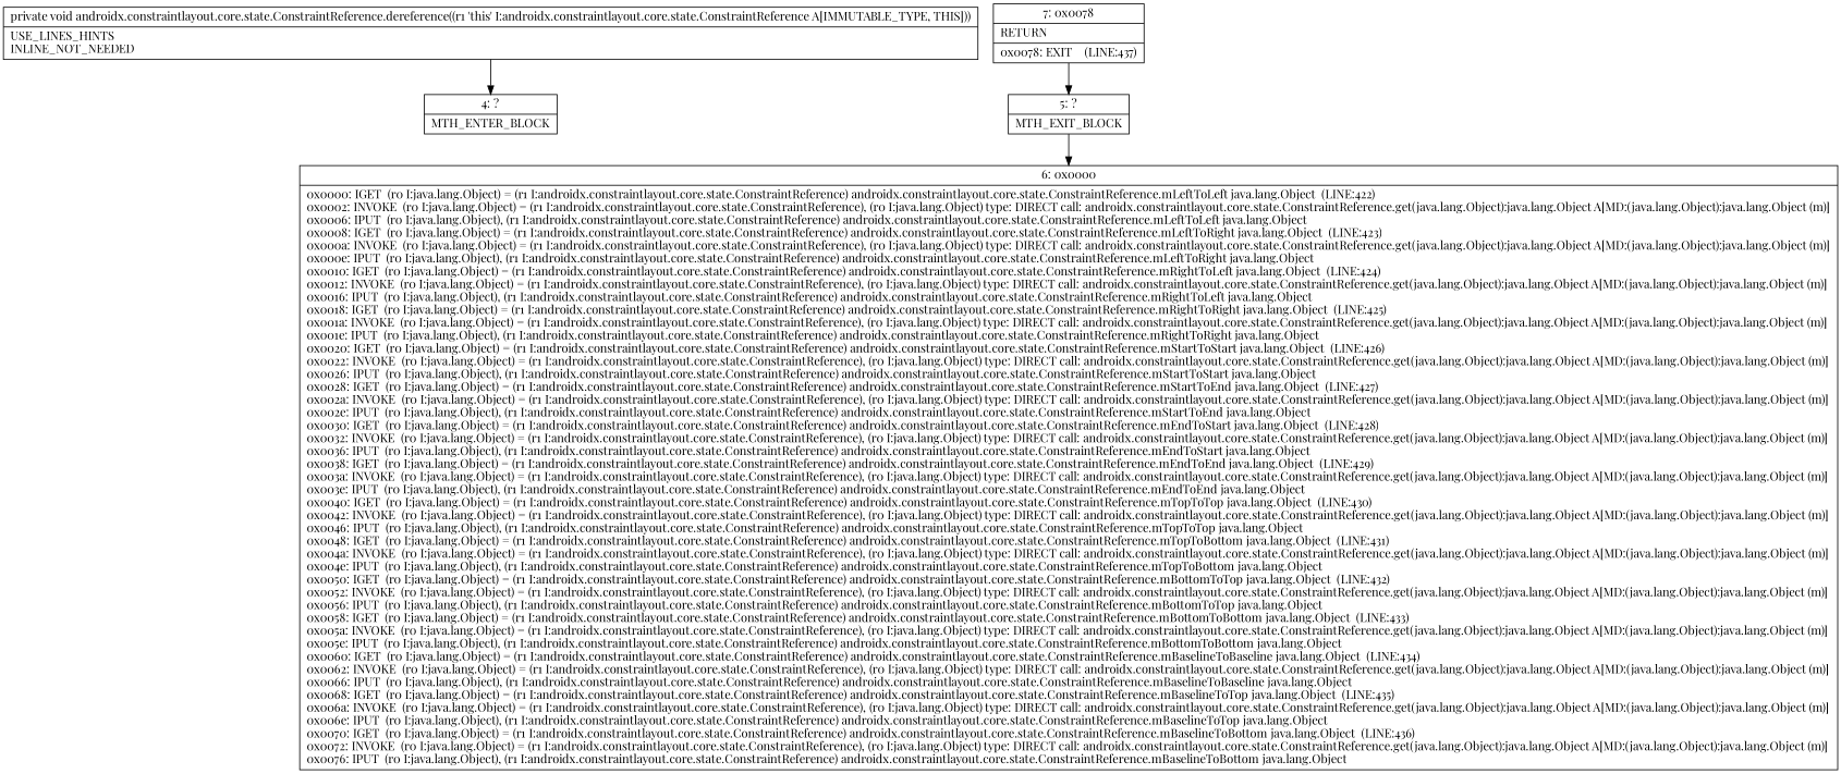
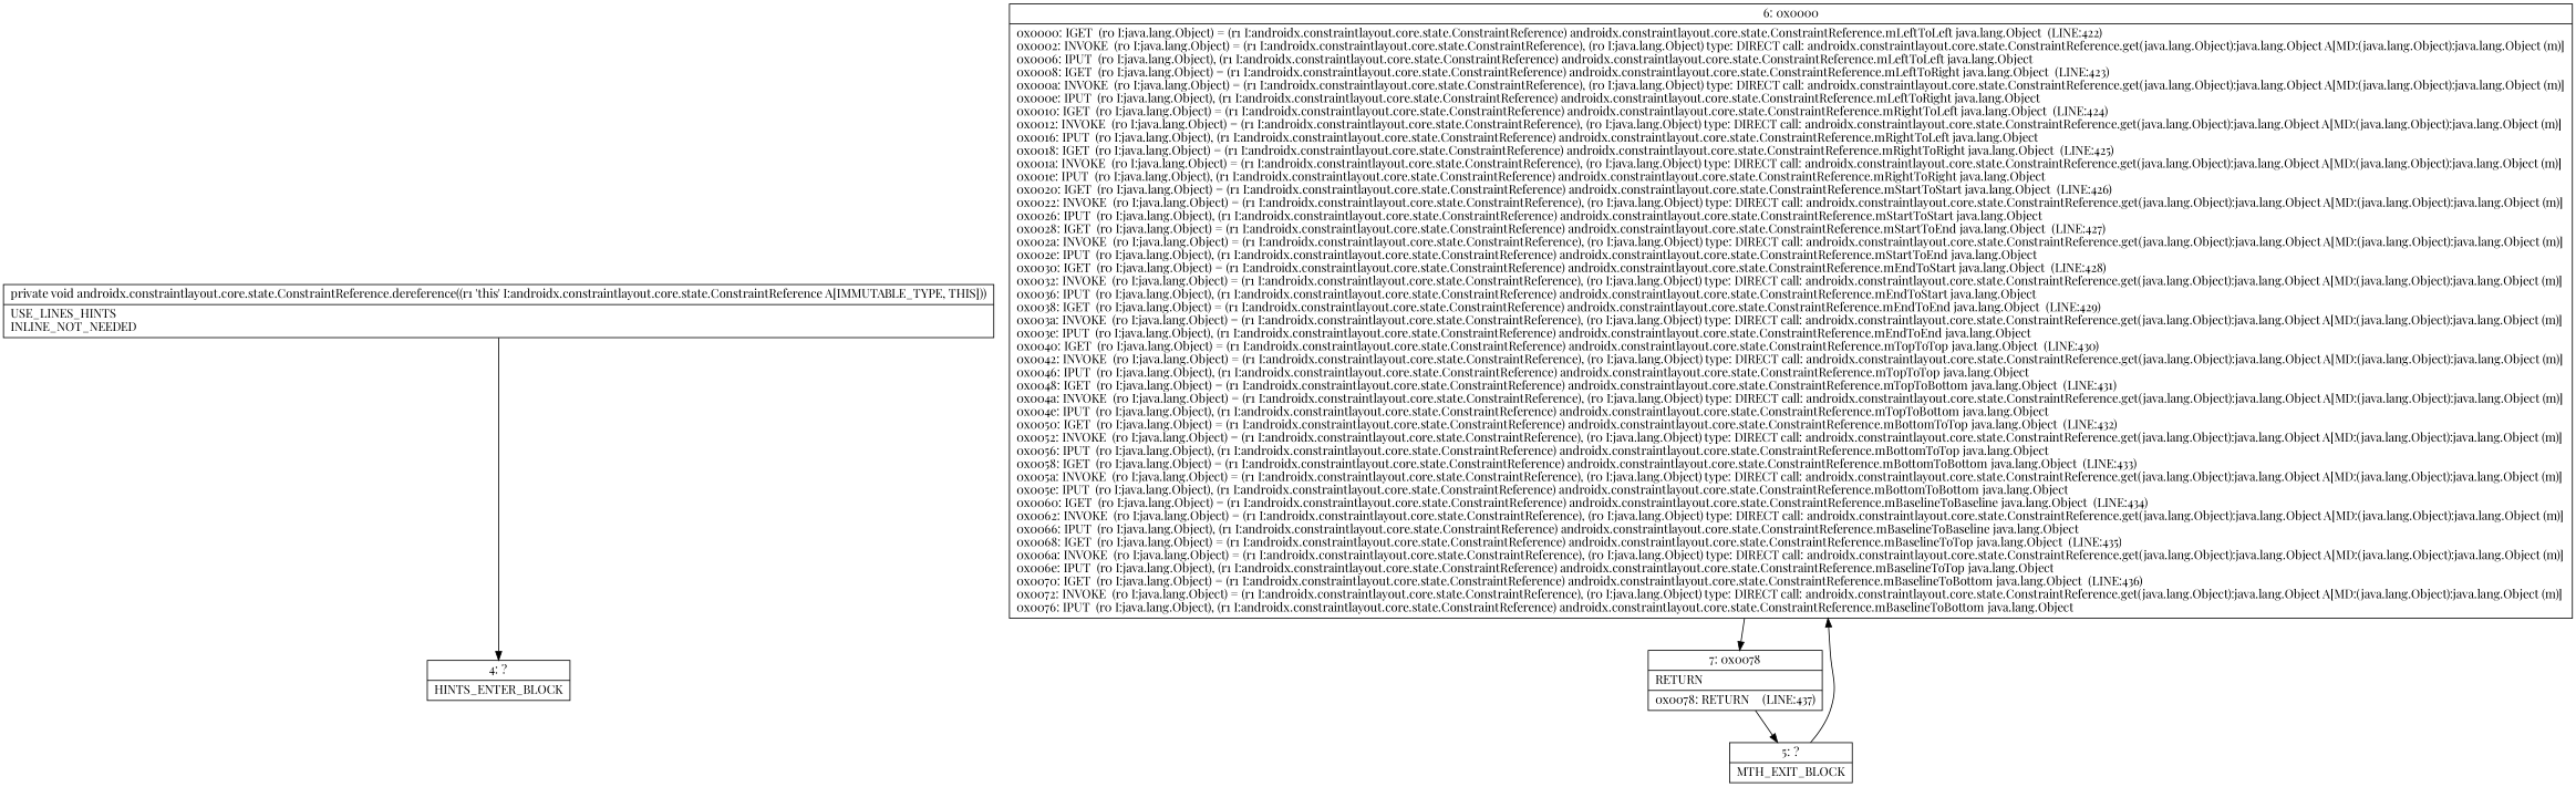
  digraph {
    fontname="Playfair Display"
    node [fontname="Playfair Display" shape=record]
    edge [fontname="Playfair Display"]
-   n1 [label="{4\:\ ?|MTH_ENTER_BLOCK\l}"]
+   n1 [label="{4\:\ ?|HINTS_ENTER_BLOCK\l}"]
    n2 [label="{6\:\ 0x0000|0x0000: IGET  (r0 I:java.lang.Object) = (r1 I:androidx.constraintlayout.core.state.ConstraintReference) androidx.constraintlayout.core.state.ConstraintReference.mLeftToLeft java.lang.Object  (LINE:422)\l0x0002: INVOKE  (r0 I:java.lang.Object) = (r1 I:androidx.constraintlayout.core.state.ConstraintReference), (r0 I:java.lang.Object) type: DIRECT call: androidx.constraintlayout.core.state.ConstraintReference.get(java.lang.Object):java.lang.Object A[MD:(java.lang.Object):java.lang.Object (m)]\l0x0006: IPUT  (r0 I:java.lang.Object), (r1 I:androidx.constraintlayout.core.state.ConstraintReference) androidx.constraintlayout.core.state.ConstraintReference.mLeftToLeft java.lang.Object \l0x0008: IGET  (r0 I:java.lang.Object) = (r1 I:androidx.constraintlayout.core.state.ConstraintReference) androidx.constraintlayout.core.state.ConstraintReference.mLeftToRight java.lang.Object  (LINE:423)\l0x000a: INVOKE  (r0 I:java.lang.Object) = (r1 I:androidx.constraintlayout.core.state.ConstraintReference), (r0 I:java.lang.Object) type: DIRECT call: androidx.constraintlayout.core.state.ConstraintReference.get(java.lang.Object):java.lang.Object A[MD:(java.lang.Object):java.lang.Object (m)]\l0x000e: IPUT  (r0 I:java.lang.Object), (r1 I:androidx.constraintlayout.core.state.ConstraintReference) androidx.constraintlayout.core.state.ConstraintReference.mLeftToRight java.lang.Object \l0x0010: IGET  (r0 I:java.lang.Object) = (r1 I:androidx.constraintlayout.core.state.ConstraintReference) androidx.constraintlayout.core.state.ConstraintReference.mRightToLeft java.lang.Object  (LINE:424)\l0x0012: INVOKE  (r0 I:java.lang.Object) = (r1 I:androidx.constraintlayout.core.state.ConstraintReference), (r0 I:java.lang.Object) type: DIRECT call: androidx.constraintlayout.core.state.ConstraintReference.get(java.lang.Object):java.lang.Object A[MD:(java.lang.Object):java.lang.Object (m)]\l0x0016: IPUT  (r0 I:java.lang.Object), (r1 I:androidx.constraintlayout.core.state.ConstraintReference) androidx.constraintlayout.core.state.ConstraintReference.mRightToLeft java.lang.Object \l0x0018: IGET  (r0 I:java.lang.Object) = (r1 I:androidx.constraintlayout.core.state.ConstraintReference) androidx.constraintlayout.core.state.ConstraintReference.mRightToRight java.lang.Object  (LINE:425)\l0x001a: INVOKE  (r0 I:java.lang.Object) = (r1 I:androidx.constraintlayout.core.state.ConstraintReference), (r0 I:java.lang.Object) type: DIRECT call: androidx.constraintlayout.core.state.ConstraintReference.get(java.lang.Object):java.lang.Object A[MD:(java.lang.Object):java.lang.Object (m)]\l0x001e: IPUT  (r0 I:java.lang.Object), (r1 I:androidx.constraintlayout.core.state.ConstraintReference) androidx.constraintlayout.core.state.ConstraintReference.mRightToRight java.lang.Object \l0x0020: IGET  (r0 I:java.lang.Object) = (r1 I:androidx.constraintlayout.core.state.ConstraintReference) androidx.constraintlayout.core.state.ConstraintReference.mStartToStart java.lang.Object  (LINE:426)\l0x0022: INVOKE  (r0 I:java.lang.Object) = (r1 I:androidx.constraintlayout.core.state.ConstraintReference), (r0 I:java.lang.Object) type: DIRECT call: androidx.constraintlayout.core.state.ConstraintReference.get(java.lang.Object):java.lang.Object A[MD:(java.lang.Object):java.lang.Object (m)]\l0x0026: IPUT  (r0 I:java.lang.Object), (r1 I:androidx.constraintlayout.core.state.ConstraintReference) androidx.constraintlayout.core.state.ConstraintReference.mStartToStart java.lang.Object \l0x0028: IGET  (r0 I:java.lang.Object) = (r1 I:androidx.constraintlayout.core.state.ConstraintReference) androidx.constraintlayout.core.state.ConstraintReference.mStartToEnd java.lang.Object  (LINE:427)\l0x002a: INVOKE  (r0 I:java.lang.Object) = (r1 I:androidx.constraintlayout.core.state.ConstraintReference), (r0 I:java.lang.Object) type: DIRECT call: androidx.constraintlayout.core.state.ConstraintReference.get(java.lang.Object):java.lang.Object A[MD:(java.lang.Object):java.lang.Object (m)]\l0x002e: IPUT  (r0 I:java.lang.Object), (r1 I:androidx.constraintlayout.core.state.ConstraintReference) androidx.constraintlayout.core.state.ConstraintReference.mStartToEnd java.lang.Object \l0x0030: IGET  (r0 I:java.lang.Object) = (r1 I:androidx.constraintlayout.core.state.ConstraintReference) androidx.constraintlayout.core.state.ConstraintReference.mEndToStart java.lang.Object  (LINE:428)\l0x0032: INVOKE  (r0 I:java.lang.Object) = (r1 I:androidx.constraintlayout.core.state.ConstraintReference), (r0 I:java.lang.Object) type: DIRECT call: androidx.constraintlayout.core.state.ConstraintReference.get(java.lang.Object):java.lang.Object A[MD:(java.lang.Object):java.lang.Object (m)]\l0x0036: IPUT  (r0 I:java.lang.Object), (r1 I:androidx.constraintlayout.core.state.ConstraintReference) androidx.constraintlayout.core.state.ConstraintReference.mEndToStart java.lang.Object \l0x0038: IGET  (r0 I:java.lang.Object) = (r1 I:androidx.constraintlayout.core.state.ConstraintReference) androidx.constraintlayout.core.state.ConstraintReference.mEndToEnd java.lang.Object  (LINE:429)\l0x003a: INVOKE  (r0 I:java.lang.Object) = (r1 I:androidx.constraintlayout.core.state.ConstraintReference), (r0 I:java.lang.Object) type: DIRECT call: androidx.constraintlayout.core.state.ConstraintReference.get(java.lang.Object):java.lang.Object A[MD:(java.lang.Object):java.lang.Object (m)]\l0x003e: IPUT  (r0 I:java.lang.Object), (r1 I:androidx.constraintlayout.core.state.ConstraintReference) androidx.constraintlayout.core.state.ConstraintReference.mEndToEnd java.lang.Object \l0x0040: IGET  (r0 I:java.lang.Object) = (r1 I:androidx.constraintlayout.core.state.ConstraintReference) androidx.constraintlayout.core.state.ConstraintReference.mTopToTop java.lang.Object  (LINE:430)\l0x0042: INVOKE  (r0 I:java.lang.Object) = (r1 I:androidx.constraintlayout.core.state.ConstraintReference), (r0 I:java.lang.Object) type: DIRECT call: androidx.constraintlayout.core.state.ConstraintReference.get(java.lang.Object):java.lang.Object A[MD:(java.lang.Object):java.lang.Object (m)]\l0x0046: IPUT  (r0 I:java.lang.Object), (r1 I:androidx.constraintlayout.core.state.ConstraintReference) androidx.constraintlayout.core.state.ConstraintReference.mTopToTop java.lang.Object \l0x0048: IGET  (r0 I:java.lang.Object) = (r1 I:androidx.constraintlayout.core.state.ConstraintReference) androidx.constraintlayout.core.state.ConstraintReference.mTopToBottom java.lang.Object  (LINE:431)\l0x004a: INVOKE  (r0 I:java.lang.Object) = (r1 I:androidx.constraintlayout.core.state.ConstraintReference), (r0 I:java.lang.Object) type: DIRECT call: androidx.constraintlayout.core.state.ConstraintReference.get(java.lang.Object):java.lang.Object A[MD:(java.lang.Object):java.lang.Object (m)]\l0x004e: IPUT  (r0 I:java.lang.Object), (r1 I:androidx.constraintlayout.core.state.ConstraintReference) androidx.constraintlayout.core.state.ConstraintReference.mTopToBottom java.lang.Object \l0x0050: IGET  (r0 I:java.lang.Object) = (r1 I:androidx.constraintlayout.core.state.ConstraintReference) androidx.constraintlayout.core.state.ConstraintReference.mBottomToTop java.lang.Object  (LINE:432)\l0x0052: INVOKE  (r0 I:java.lang.Object) = (r1 I:androidx.constraintlayout.core.state.ConstraintReference), (r0 I:java.lang.Object) type: DIRECT call: androidx.constraintlayout.core.state.ConstraintReference.get(java.lang.Object):java.lang.Object A[MD:(java.lang.Object):java.lang.Object (m)]\l0x0056: IPUT  (r0 I:java.lang.Object), (r1 I:androidx.constraintlayout.core.state.ConstraintReference) androidx.constraintlayout.core.state.ConstraintReference.mBottomToTop java.lang.Object \l0x0058: IGET  (r0 I:java.lang.Object) = (r1 I:androidx.constraintlayout.core.state.ConstraintReference) androidx.constraintlayout.core.state.ConstraintReference.mBottomToBottom java.lang.Object  (LINE:433)\l0x005a: INVOKE  (r0 I:java.lang.Object) = (r1 I:androidx.constraintlayout.core.state.ConstraintReference), (r0 I:java.lang.Object) type: DIRECT call: androidx.constraintlayout.core.state.ConstraintReference.get(java.lang.Object):java.lang.Object A[MD:(java.lang.Object):java.lang.Object (m)]\l0x005e: IPUT  (r0 I:java.lang.Object), (r1 I:androidx.constraintlayout.core.state.ConstraintReference) androidx.constraintlayout.core.state.ConstraintReference.mBottomToBottom java.lang.Object \l0x0060: IGET  (r0 I:java.lang.Object) = (r1 I:androidx.constraintlayout.core.state.ConstraintReference) androidx.constraintlayout.core.state.ConstraintReference.mBaselineToBaseline java.lang.Object  (LINE:434)\l0x0062: INVOKE  (r0 I:java.lang.Object) = (r1 I:androidx.constraintlayout.core.state.ConstraintReference), (r0 I:java.lang.Object) type: DIRECT call: androidx.constraintlayout.core.state.ConstraintReference.get(java.lang.Object):java.lang.Object A[MD:(java.lang.Object):java.lang.Object (m)]\l0x0066: IPUT  (r0 I:java.lang.Object), (r1 I:androidx.constraintlayout.core.state.ConstraintReference) androidx.constraintlayout.core.state.ConstraintReference.mBaselineToBaseline java.lang.Object \l0x0068: IGET  (r0 I:java.lang.Object) = (r1 I:androidx.constraintlayout.core.state.ConstraintReference) androidx.constraintlayout.core.state.ConstraintReference.mBaselineToTop java.lang.Object  (LINE:435)\l0x006a: INVOKE  (r0 I:java.lang.Object) = (r1 I:androidx.constraintlayout.core.state.ConstraintReference), (r0 I:java.lang.Object) type: DIRECT call: androidx.constraintlayout.core.state.ConstraintReference.get(java.lang.Object):java.lang.Object A[MD:(java.lang.Object):java.lang.Object (m)]\l0x006e: IPUT  (r0 I:java.lang.Object), (r1 I:androidx.constraintlayout.core.state.ConstraintReference) androidx.constraintlayout.core.state.ConstraintReference.mBaselineToTop java.lang.Object \l0x0070: IGET  (r0 I:java.lang.Object) = (r1 I:androidx.constraintlayout.core.state.ConstraintReference) androidx.constraintlayout.core.state.ConstraintReference.mBaselineToBottom java.lang.Object  (LINE:436)\l0x0072: INVOKE  (r0 I:java.lang.Object) = (r1 I:androidx.constraintlayout.core.state.ConstraintReference), (r0 I:java.lang.Object) type: DIRECT call: androidx.constraintlayout.core.state.ConstraintReference.get(java.lang.Object):java.lang.Object A[MD:(java.lang.Object):java.lang.Object (m)]\l0x0076: IPUT  (r0 I:java.lang.Object), (r1 I:androidx.constraintlayout.core.state.ConstraintReference) androidx.constraintlayout.core.state.ConstraintReference.mBaselineToBottom java.lang.Object \l}"]
-   n3 [label="{7\:\ 0x0078|RETURN\l|0x0078: EXIT    (LINE:437)\l}"]
+   n3 [label="{7\:\ 0x0078|RETURN\l|0x0078: RETURN    (LINE:437)\l}"]
    n4 [label="{5\:\ ?|MTH_EXIT_BLOCK\l}"]
    n5 [label="{private void androidx.constraintlayout.core.state.ConstraintReference.dereference((r1 'this' I:androidx.constraintlayout.core.state.ConstraintReference A[IMMUTABLE_TYPE, THIS]))  | USE_LINES_HINTS\lINLINE_NOT_NEEDED\l}"]
+   n2 -> n3
    n3 -> n4
    n4 -> n2
    n5 -> n1
  }
